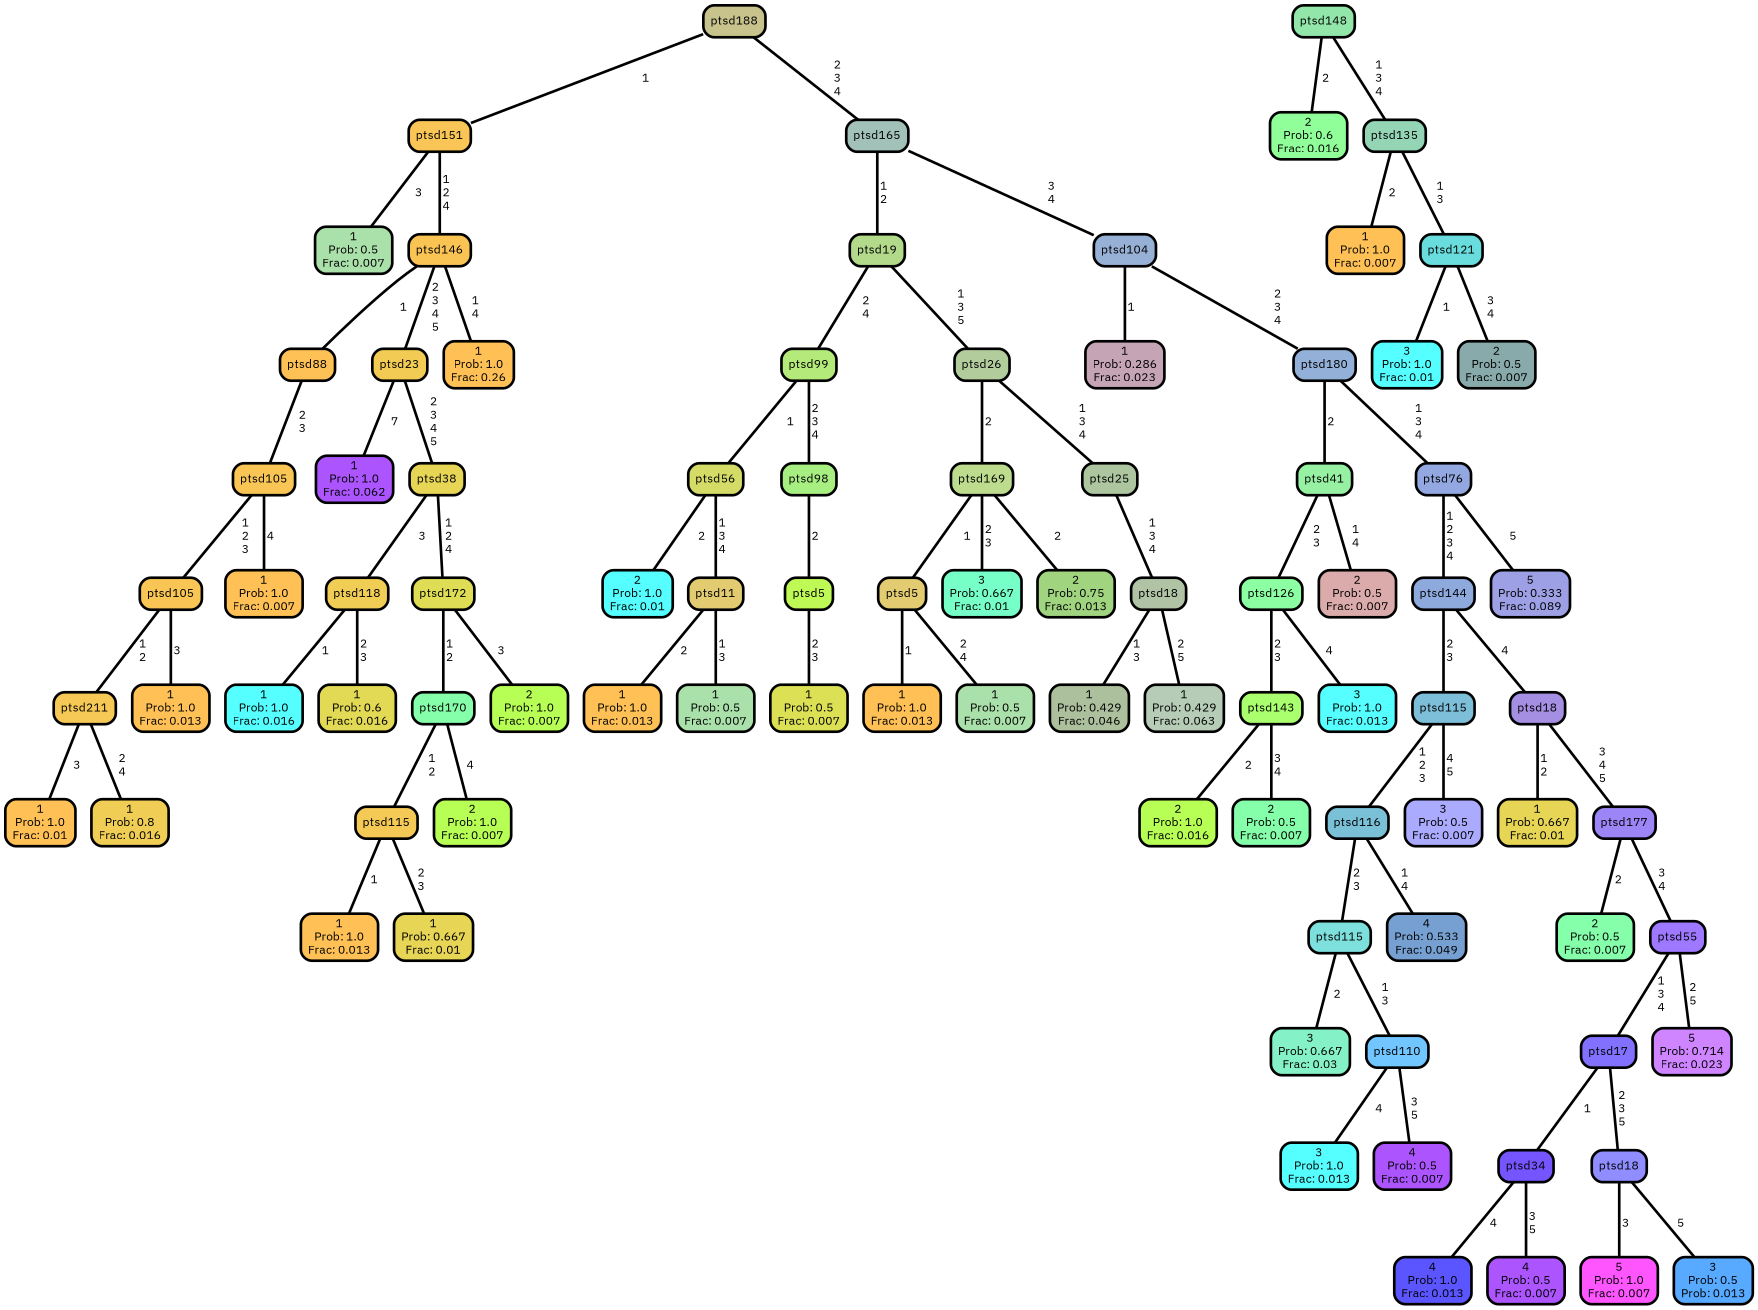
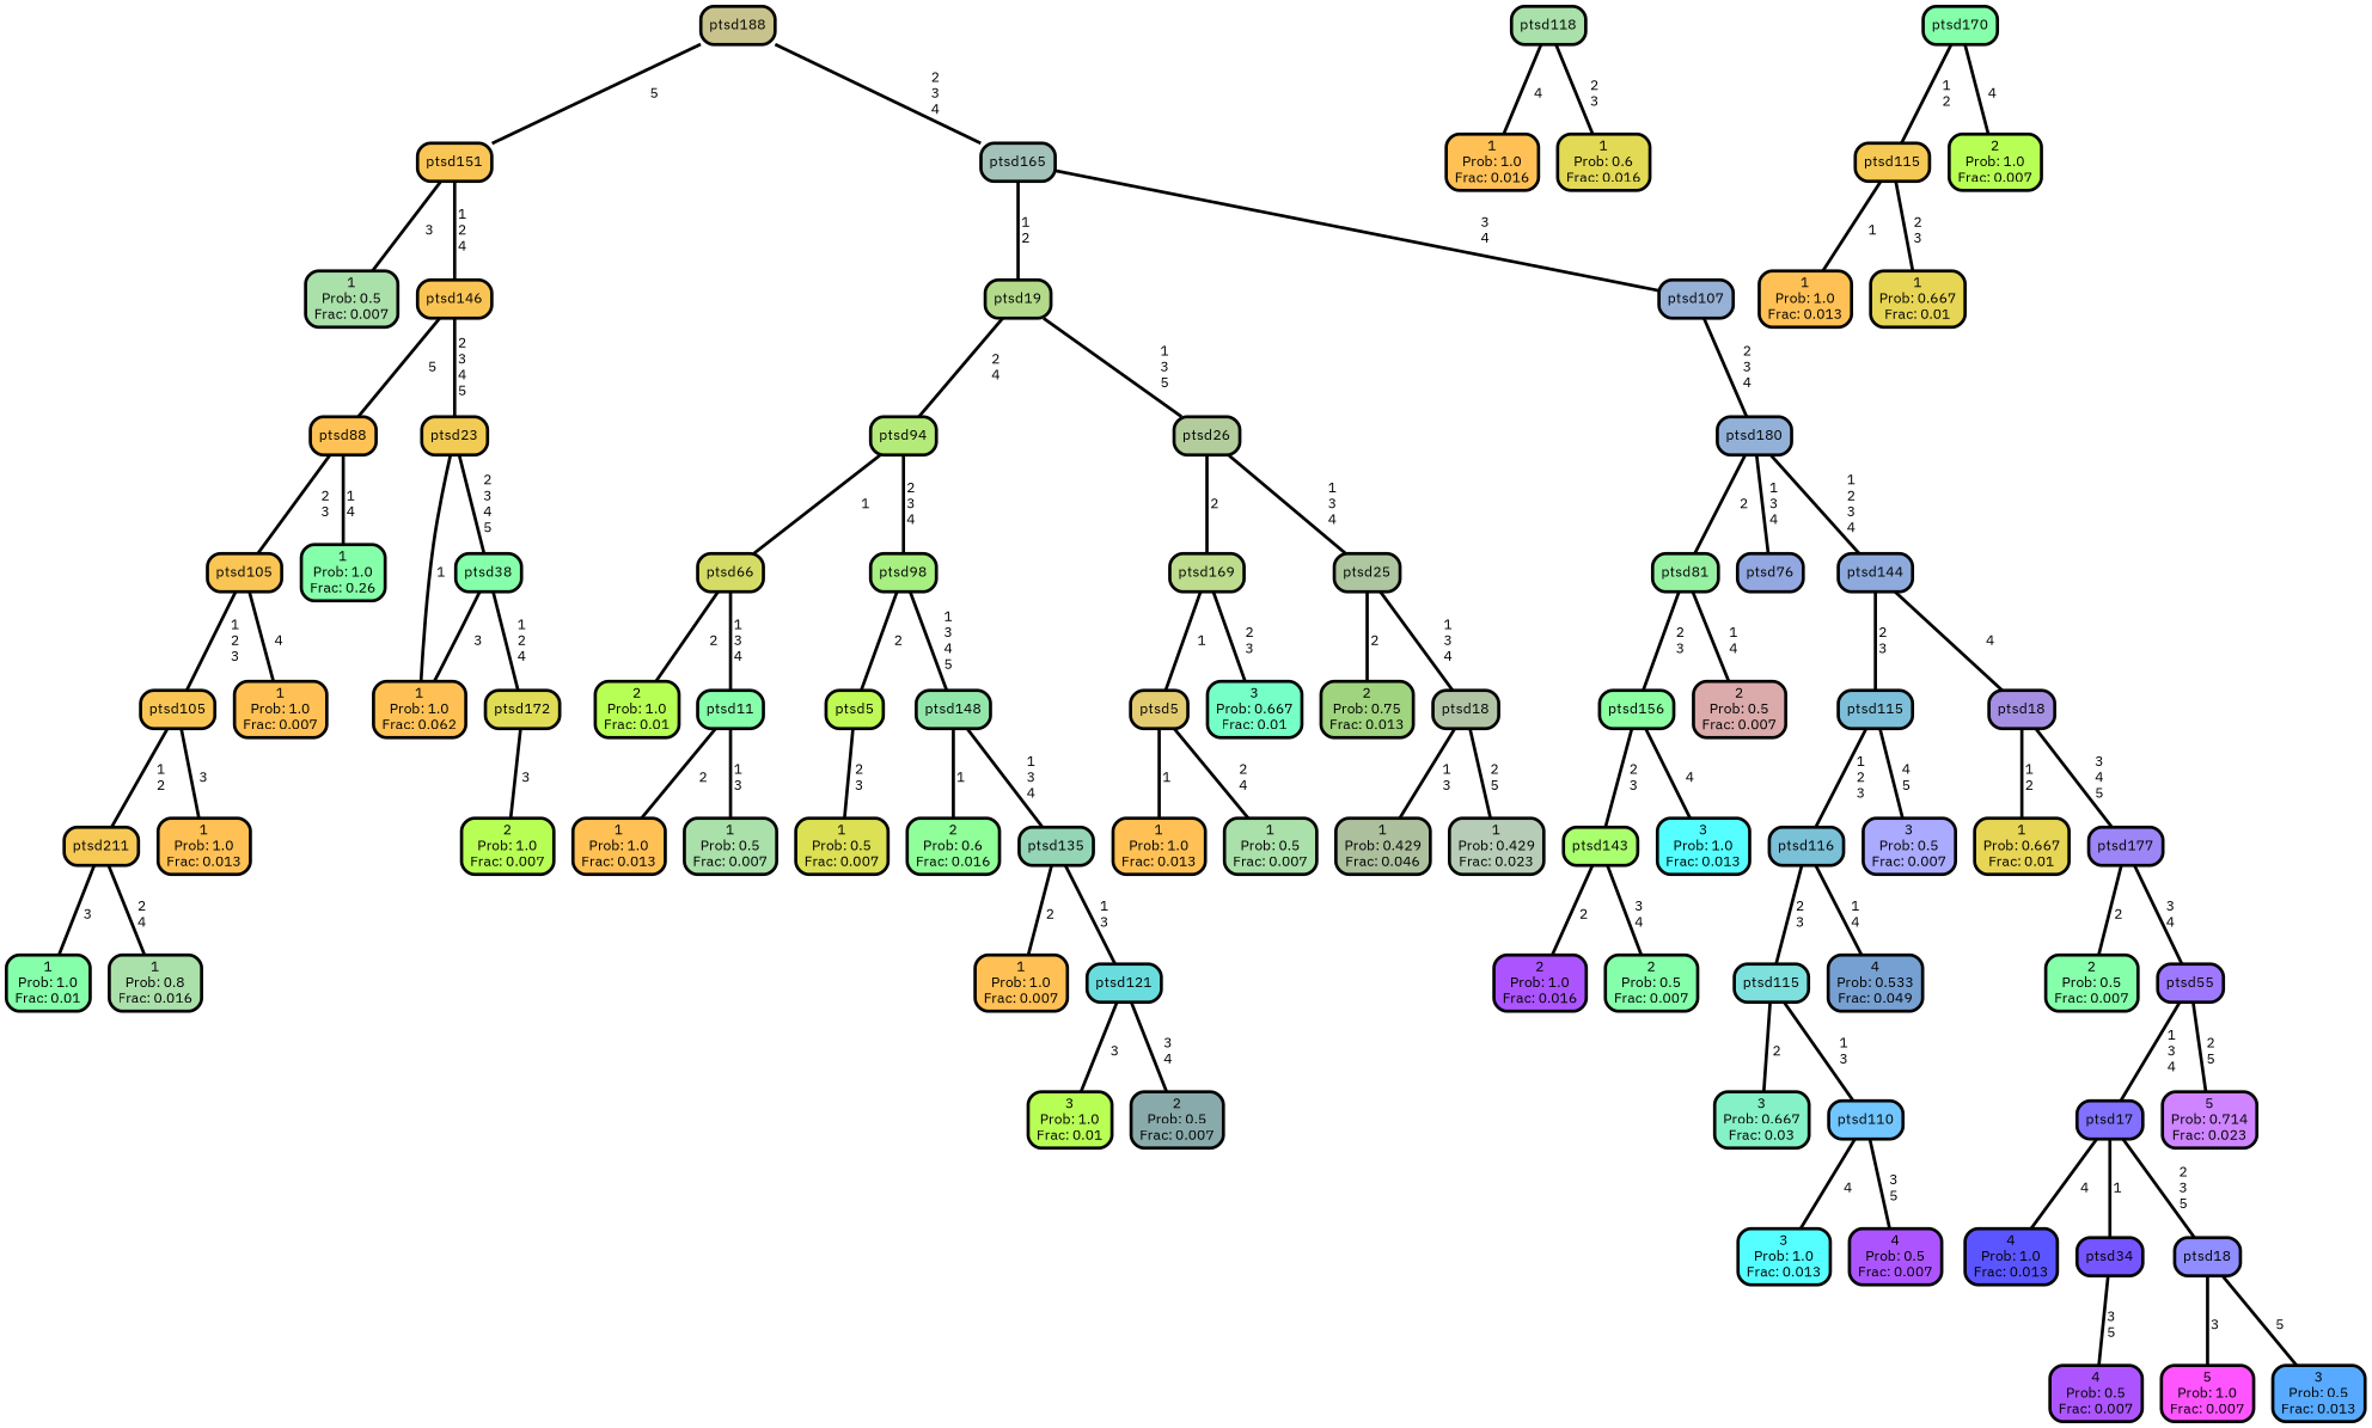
  graph {
    fontname="IBM Plex Sans"
    ranksep="0 equally"
    splines=straight
    node [color=black fillcolor="#ffc155" fontcolor=black fontname="IBM Plex Sans" penwidth=3 shape=box style="filled, rounded"]
    edge [color=black fontname="IBM Plex Sans" penwidth=3]
    n1 [fillcolor="#aae0aa" label="1\nProb: 0.5\nFrac: 0.007"]
    n2 [fillcolor="#f9c556" label=ptsd151]
    n3 [fillcolor="#fac455" label=ptsd146]
    n4 [fillcolor="#fec155" label=ptsd88]
    n5 [fillcolor="#f2cb55" label=ptsd23]
-   n6 [label="1\nProb: 1.0\nFrac: 0.01"]
+   n6 [fillcolor="#86ffaa" label="1\nProb: 1.0\nFrac: 0.01"]
    n7 [fillcolor="#f6c855" label=ptsd211]
-   n8 [fillcolor="#f0cd55" label="1\nProb: 0.8\nFrac: 0.016"]
+   n8 [fillcolor="#aae0aa" label="1\nProb: 0.8\nFrac: 0.016"]
    n9 [fillcolor="#f9c655" label=ptsd105]
    n10 [label="1\nProb: 1.0\nFrac: 0.013"]
    n11 [fillcolor="#f9c555" label=ptsd105]
    n12 [label="1\nProb: 1.0\nFrac: 0.007"]
-   n13 [label="1\nProb: 1.0\nFrac: 0.26"]
-   n14 [fillcolor="#ac55ff" label="1\nProb: 1.0\nFrac: 0.062"]
-   n15 [fillcolor="#e7d555" label=ptsd38]
-   n16 [fillcolor="#f0cd55" label=ptsd118]
+   n13 [fillcolor="#86ffaa" label="1\nProb: 1.0\nFrac: 0.26"]
+   n14 [label="1\nProb: 1.0\nFrac: 0.062"]
+   n15 [fillcolor="#86ffaa" label=ptsd38]
+   n16 [fillcolor="#aae0aa" label=ptsd118]
    n17 [fillcolor="#dedd55" label=ptsd172]
-   n18 [fillcolor="#55ffff" label="1\nProb: 1.0\nFrac: 0.016"]
+   n18 [label="1\nProb: 1.0\nFrac: 0.016"]
    n19 [fillcolor="#e2d955" label="1\nProb: 0.6\nFrac: 0.016"]
    n20 [fillcolor="#86ffaa" label=ptsd170]
    n21 [fillcolor="#b8ff55" label="2\nProb: 1.0\nFrac: 0.007"]
    n22 [label="1\nProb: 1.0\nFrac: 0.013"]
    n23 [fillcolor="#f4c955" label=ptsd115]
    n24 [fillcolor="#e7d555" label="1\nProb: 0.667\nFrac: 0.01"]
    n25 [fillcolor="#b8ff55" label="2\nProb: 1.0\nFrac: 0.007"]
    n26 [fillcolor="#c8c28c" label=ptsd188]
    n27 [fillcolor="#a2c1b8" label=ptsd165]
    n28 [fillcolor="#b3da8b" label=ptsd19]
-   n29 [fillcolor="#97b0d5" label=ptsd104]
-   n30 [fillcolor="#55ffff" label="2\nProb: 1.0\nFrac: 0.01"]
-   n31 [fillcolor="#d4dc67" label=ptsd56]
-   n32 [fillcolor="#e2cb71" label=ptsd11]
+   n29 [fillcolor="#97b0d5" label=ptsd107]
+   n30 [fillcolor="#b8ff55" label="2\nProb: 1.0\nFrac: 0.01"]
+   n31 [fillcolor="#d4dc67" label=ptsd66]
+   n32 [fillcolor="#86ffaa" label=ptsd11]
    n33 [label="1\nProb: 1.0\nFrac: 0.013"]
    n34 [fillcolor="#aae0aa" label="1\nProb: 0.5\nFrac: 0.007"]
-   n35 [fillcolor="#b4ea7a" label=ptsd99]
+   n35 [fillcolor="#b4ea7a" label=ptsd94]
    n36 [fillcolor="#a7ef81" label=ptsd98]
    n37 [fillcolor="#bef955" label=ptsd5]
    n38 [fillcolor="#92e6aa" label=ptsd148]
    n39 [fillcolor="#dbe055" label="1\nProb: 0.5\nFrac: 0.007"]
    n40 [fillcolor="#90ff99" label="2\nProb: 0.6\nFrac: 0.016"]
    n41 [fillcolor="#94d5b6" label=ptsd135]
    n42 [label="1\nProb: 1.0\nFrac: 0.007"]
    n43 [fillcolor="#69dddd" label=ptsd121]
-   n44 [fillcolor="#55ffff" label="3\nProb: 1.0\nFrac: 0.01"]
+   n44 [fillcolor="#b8ff55" label="3\nProb: 1.0\nFrac: 0.01"]
    n45 [fillcolor="#89aaaa" label="2\nProb: 0.5\nFrac: 0.007"]
    n46 [fillcolor="#b2cc9b" label=ptsd26]
    n47 [fillcolor="#bedc8d" label=ptsd169]
    n48 [fillcolor="#adc69f" label=ptsd25]
    n49 [label="1\nProb: 1.0\nFrac: 0.013"]
    n50 [fillcolor="#e2cb71" label=ptsd5]
    n51 [fillcolor="#aae0aa" label="1\nProb: 0.5\nFrac: 0.007"]
    n52 [fillcolor="#76ffc6" label="3\nProb: 0.667\nFrac: 0.01"]
    n53 [fillcolor="#a0d47f" label="2\nProb: 0.75\nFrac: 0.013"]
    n54 [fillcolor="#b0c4a5" label=ptsd18]
    n55 [fillcolor="#adc09d" label="1\nProb: 0.429\nFrac: 0.046"]
-   n56 [fillcolor="#b6ccb6" label="1\nProb: 0.429\nFrac: 0.063"]
-   n57 [fillcolor="#c5a4b6" label="1\nProb: 0.286\nFrac: 0.023"]
+   n56 [fillcolor="#b6ccb6" label="1\nProb: 0.429\nFrac: 0.023"]
    n58 [fillcolor="#93b1d8" label=ptsd180]
-   n59 [fillcolor="#97f1a3" label=ptsd41]
+   n59 [fillcolor="#97f1a3" label=ptsd81]
    n60 [fillcolor="#93a7e0" label=ptsd76]
-   n61 [fillcolor="#b8ff55" label="2\nProb: 1.0\nFrac: 0.016"]
+   n61 [fillcolor="#ac55ff" label="2\nProb: 1.0\nFrac: 0.016"]
    n62 [fillcolor="#a9ff6d" label=ptsd143]
    n63 [fillcolor="#86ffaa" label="2\nProb: 0.5\nFrac: 0.007"]
-   n64 [fillcolor="#8bffa2" label=ptsd126]
+   n64 [fillcolor="#8bffa2" label=ptsd156]
    n65 [fillcolor="#55ffff" label="3\nProb: 1.0\nFrac: 0.013"]
    n66 [fillcolor="#dbaaaa" label="2\nProb: 0.5\nFrac: 0.007"]
    n67 [fillcolor="#8eaadd" label=ptsd144]
-   n68 [fillcolor="#9da0e5" label="5\nProb: 0.333\nFrac: 0.089"]
    n69 [fillcolor="#85f1c6" label="3\nProb: 0.667\nFrac: 0.03"]
    n70 [fillcolor="#7de0dd" label=ptsd115]
    n71 [fillcolor="#72c6ff" label=ptsd110]
    n72 [fillcolor="#55ffff" label="3\nProb: 1.0\nFrac: 0.013"]
    n73 [fillcolor="#ac55ff" label="4\nProb: 0.5\nFrac: 0.007"]
    n74 [fillcolor="#7ac0d7" label=ptsd116]
    n75 [fillcolor="#76a0d1" label="4\nProb: 0.533\nFrac: 0.049"]
    n76 [fillcolor="#7dbed9" label=ptsd115]
    n77 [fillcolor="#aaaaff" label="3\nProb: 0.5\nFrac: 0.007"]
    n78 [fillcolor="#a58fe2" label=ptsd18]
    n79 [fillcolor="#e7d555" label="1\nProb: 0.667\nFrac: 0.01"]
    n80 [fillcolor="#9c85f6" label=ptsd177]
    n81 [fillcolor="#86ffaa" label="2\nProb: 0.5\nFrac: 0.007"]
    n82 [fillcolor="#9e78ff" label=ptsd55]
    n83 [fillcolor="#8271ff" label=ptsd17]
    n84 [fillcolor="#ce85ff" label="5\nProb: 0.714\nFrac: 0.023"]
    n85 [fillcolor="#5a55ff" label="4\nProb: 1.0\nFrac: 0.013"]
    n86 [fillcolor="#7555ff" label=ptsd34]
    n87 [fillcolor="#ac55ff" label="4\nProb: 0.5\nFrac: 0.007"]
    n88 [fillcolor="#8f8dff" label=ptsd18]
    n89 [fillcolor="#ff55ff" label="5\nProb: 1.0\nFrac: 0.007"]
-   n90 [fillcolor="#57aaff" label="3\nProb: 0.5\nProb: 0.013"]
+   n90 [fillcolor="#57aaff" label="3\nProb: 0.5\nFrac: 0.013"]
    subgraph sub_1 {
      rank=same
    }
    n2 -- n1 [label=" 3"]
    n2 -- n3 [label=" 1\n 2\n 4"]
-   n3 -- n4 [label=" 1"]
+   n3 -- n4 [label=" 5"]
    n3 -- n5 [label=" 2\n 3\n 4\n 5"]
    n4 -- n11 [label=" 2\n 3"]
-   n3 -- n13 [label=" 1\n 4"]
-   n5 -- n14 [label=" 7"]
+   n4 -- n13 [label=" 1\n 4"]
+   n5 -- n14 [label=" 1"]
    n5 -- n15 [label=" 2\n 3\n 4\n 5"]
    n7 -- n6 [label=" 3"]
    n7 -- n8 [label=" 2\n 4"]
    n9 -- n7 [label=" 1\n 2"]
    n9 -- n10 [label=" 3"]
    n11 -- n9 [label=" 1\n 2\n 3"]
    n11 -- n12 [label=" 4"]
-   n15 -- n16 [label=" 3"]
+   n15 -- n14 [label=" 3"]
    n15 -- n17 [label=" 1\n 2\n 4"]
-   n16 -- n18 [label=" 1"]
+   n16 -- n18 [label=" 4"]
    n16 -- n19 [label=" 2\n 3"]
-   n17 -- n20 [label=" 1\n 2"]
    n17 -- n21 [label=" 3"]
    n20 -- n23 [label=" 1\n 2"]
    n20 -- n25 [label=" 4"]
    n23 -- n22 [label=" 1"]
    n23 -- n24 [label=" 2\n 3"]
-   n26 -- n2 [label=" 1"]
+   n26 -- n2 [label=" 5"]
    n26 -- n27 [label=" 2\n 3\n 4"]
    n27 -- n28 [label=" 1\n 2"]
    n27 -- n29 [label=" 3\n 4"]
    n28 -- n35 [label=" 2\n 4"]
    n28 -- n46 [label=" 1\n 3\n 5"]
-   n29 -- n57 [label=" 1"]
    n29 -- n58 [label=" 2\n 3\n 4"]
    n31 -- n30 [label=" 2"]
    n31 -- n32 [label=" 1\n 3\n 4"]
    n32 -- n33 [label=" 2"]
    n32 -- n34 [label=" 1\n 3"]
    n35 -- n31 [label=" 1"]
    n35 -- n36 [label=" 2\n 3\n 4"]
    n36 -- n37 [label=" 2"]
+   n36 -- n38 [label=" 1\n 3\n 4\n 5"]
    n37 -- n39 [label=" 2\n 3"]
-   n38 -- n40 [label=" 2"]
+   n38 -- n40 [label=" 1"]
    n38 -- n41 [label=" 1\n 3\n 4"]
    n41 -- n42 [label=" 2"]
    n41 -- n43 [label=" 1\n 3"]
-   n43 -- n44 [label=" 1"]
+   n43 -- n44 [label=" 3"]
    n43 -- n45 [label=" 3\n 4"]
    n46 -- n47 [label=" 2"]
    n46 -- n48 [label=" 1\n 3\n 4"]
    n47 -- n50 [label=" 1"]
    n47 -- n52 [label=" 2\n 3"]
-   n47 -- n53 [label=" 2"]
+   n48 -- n53 [label=" 2"]
    n48 -- n54 [label=" 1\n 3\n 4"]
    n50 -- n49 [label=" 1"]
    n50 -- n51 [label=" 2\n 4"]
    n54 -- n55 [label=" 1\n 3"]
    n54 -- n56 [label=" 2\n 5"]
    n58 -- n59 [label=" 2"]
    n58 -- n60 [label=" 1\n 3\n 4"]
    n59 -- n64 [label=" 2\n 3"]
    n59 -- n66 [label=" 1\n 4"]
-   n60 -- n67 [label=" 1\n 2\n 3\n 4"]
-   n60 -- n68 [label=" 5"]
+   n58 -- n67 [label=" 1\n 2\n 3\n 4"]
    n62 -- n61 [label=" 2"]
    n62 -- n63 [label=" 3\n 4"]
    n64 -- n62 [label=" 2\n 3"]
    n64 -- n65 [label=" 4"]
    n67 -- n76 [label=" 2\n 3"]
    n67 -- n78 [label=" 4"]
    n70 -- n69 [label=" 2"]
    n70 -- n71 [label=" 1\n 3"]
    n71 -- n72 [label=" 4"]
    n71 -- n73 [label=" 3\n 5"]
    n74 -- n70 [label=" 2\n 3"]
    n74 -- n75 [label=" 1\n 4"]
    n76 -- n74 [label=" 1\n 2\n 3"]
    n76 -- n77 [label=" 4\n 5"]
    n78 -- n79 [label=" 1\n 2"]
    n78 -- n80 [label=" 3\n 4\n 5"]
    n80 -- n81 [label=" 2"]
    n80 -- n82 [label=" 3\n 4"]
    n82 -- n83 [label=" 1\n 3\n 4"]
    n82 -- n84 [label=" 2\n 5"]
    n83 -- n86 [label=" 1"]
    n83 -- n88 [label=" 2\n 3\n 5"]
-   n86 -- n85 [label=" 4"]
+   n83 -- n85 [label=" 4"]
    n86 -- n87 [label=" 3\n 5"]
    n88 -- n89 [label=" 3"]
    n88 -- n90 [label=" 5"]
  }
